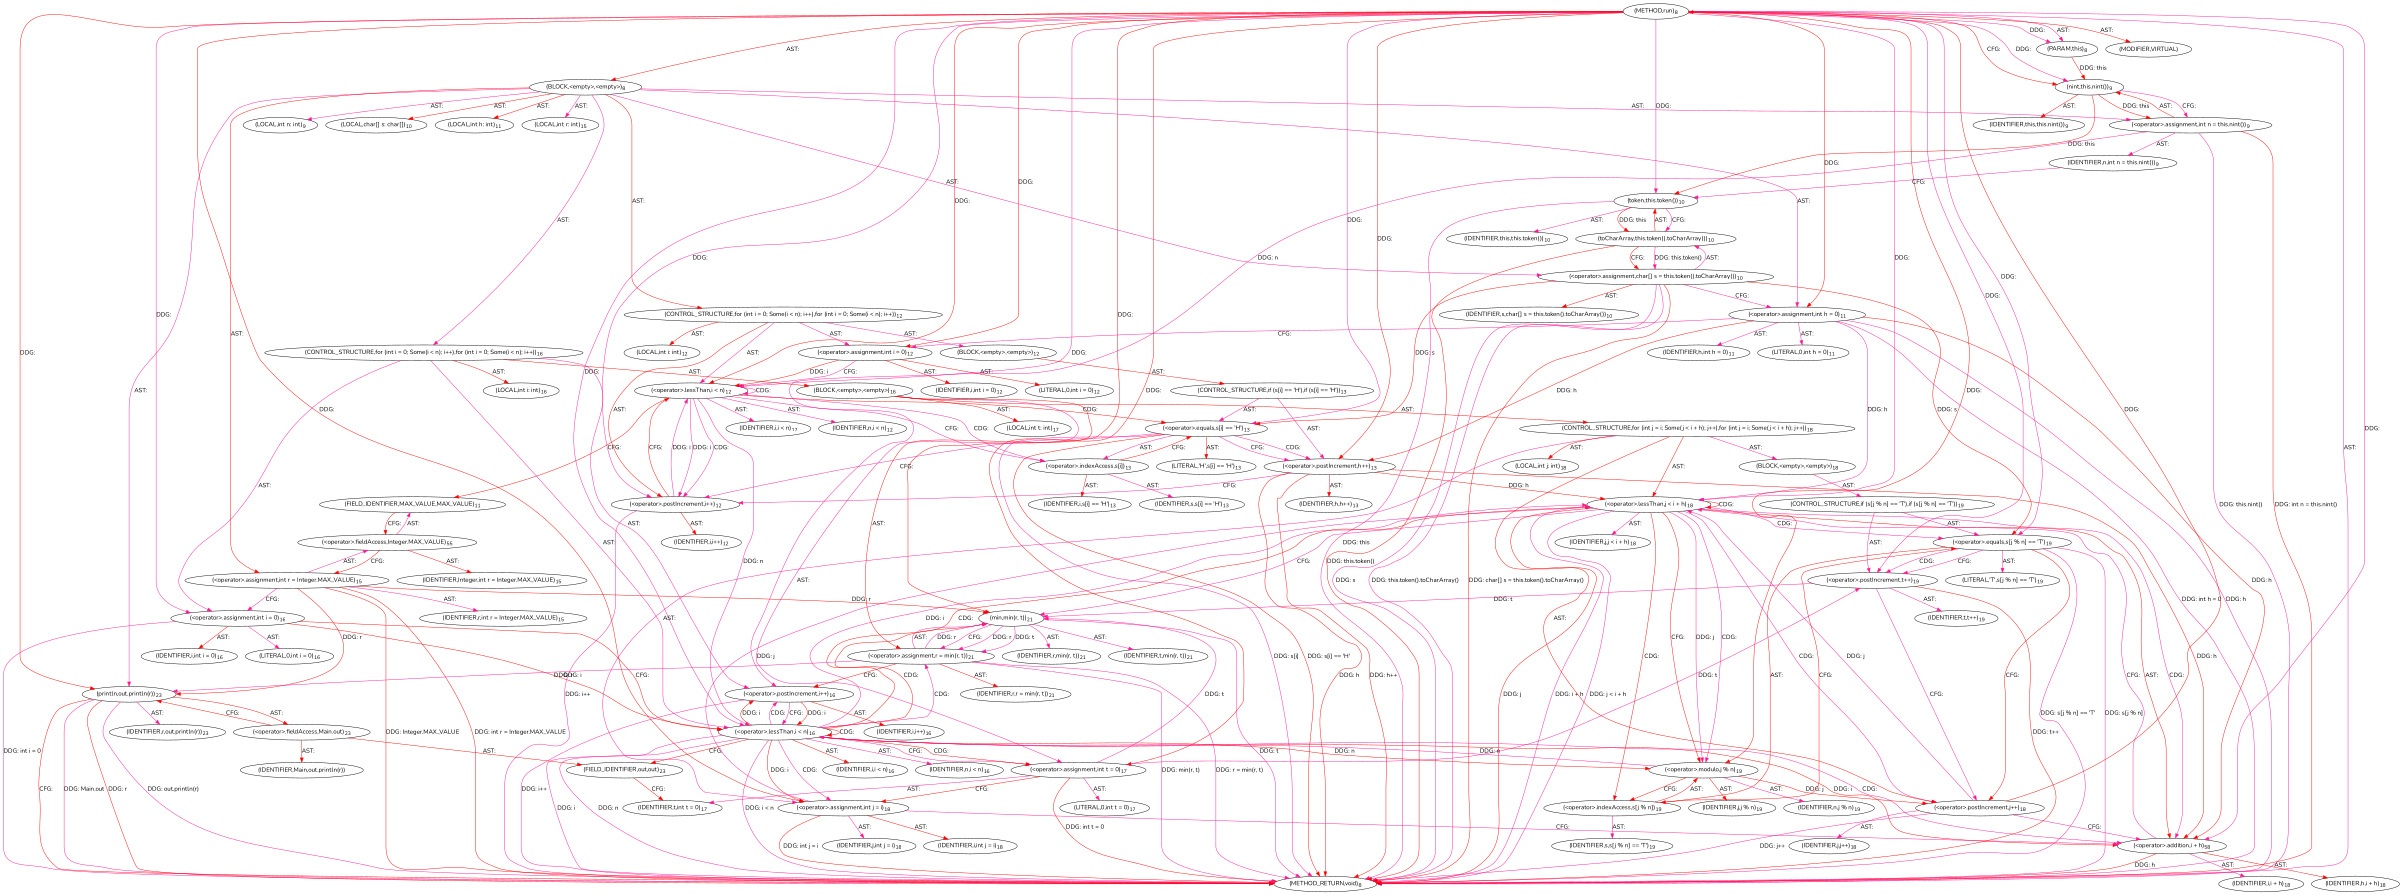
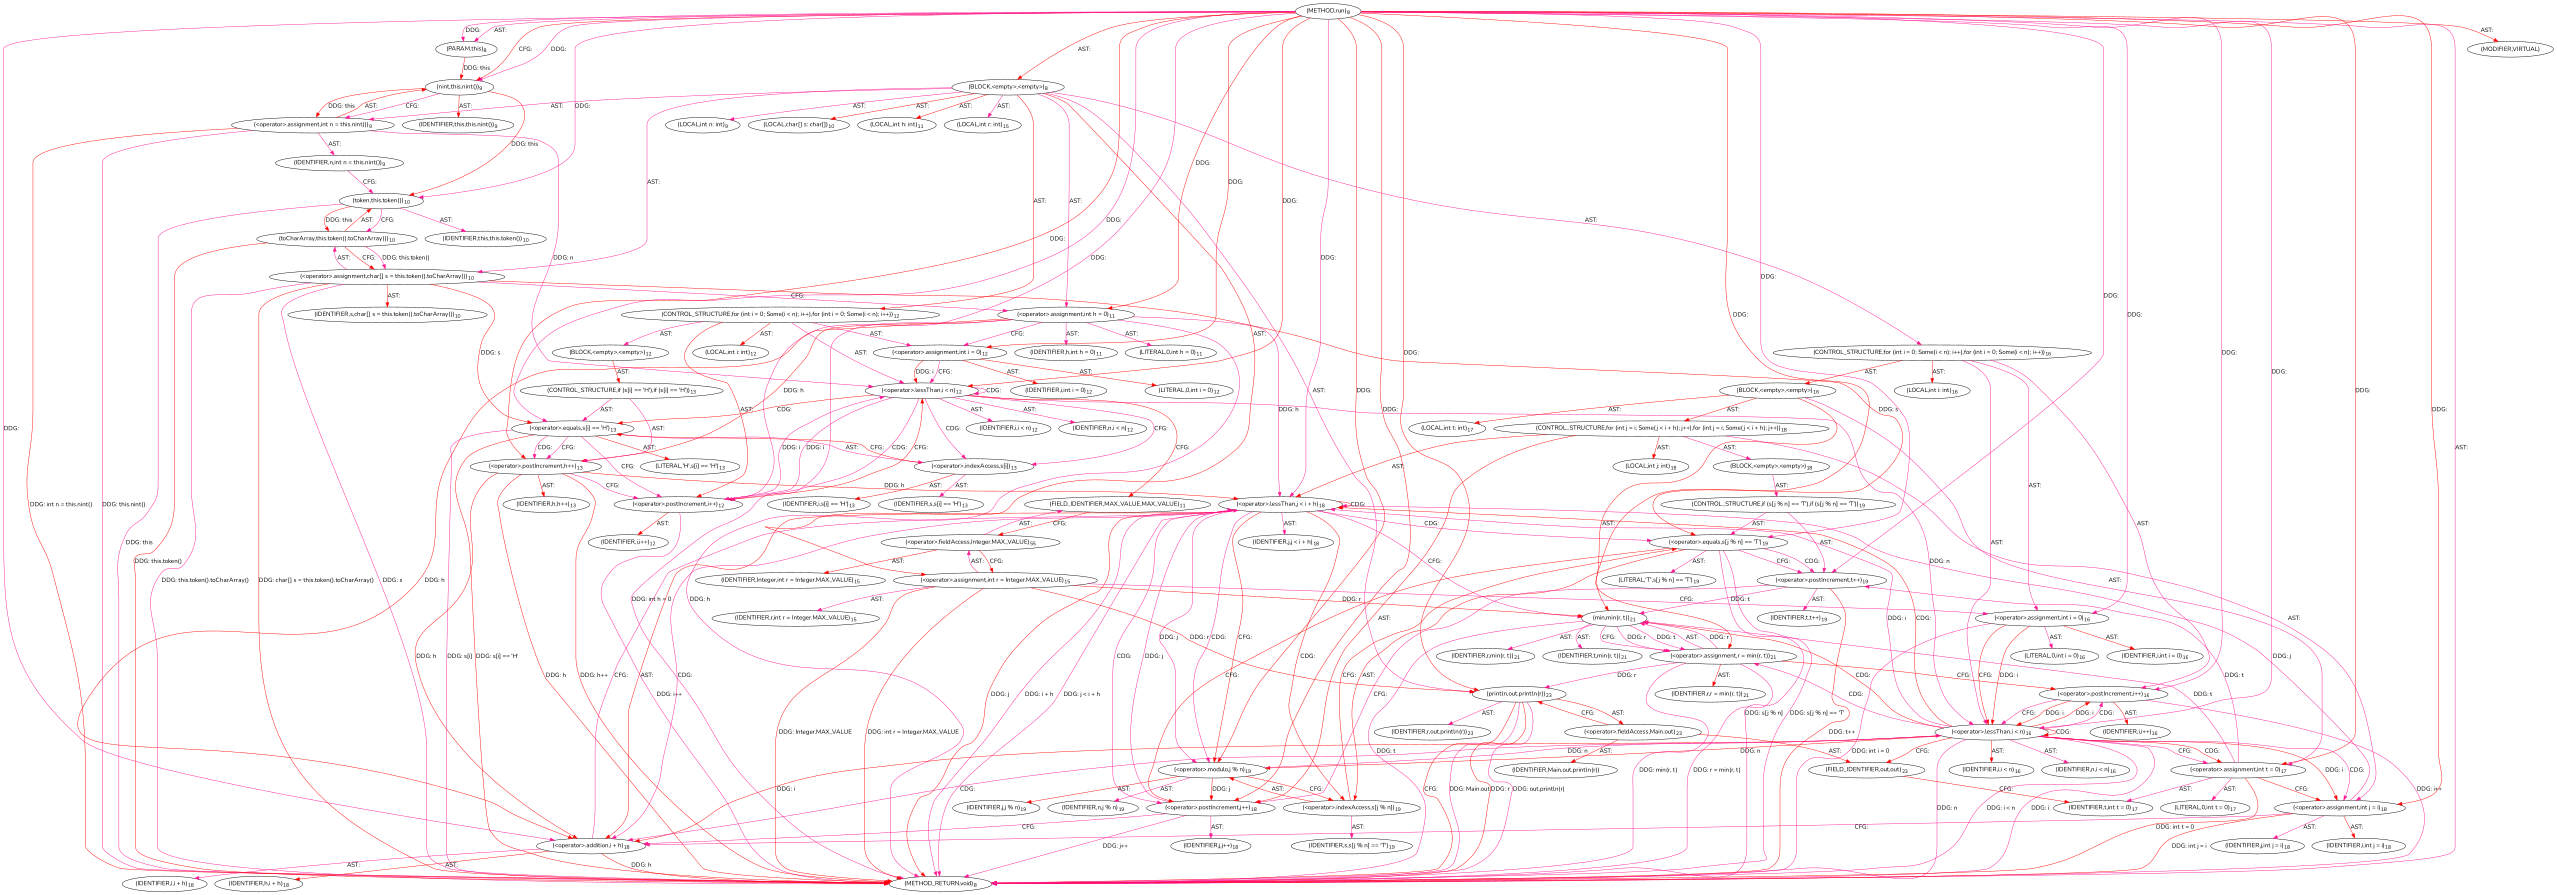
  digraph {
    fontname=Nunito
    node [fontname=Nunito]
    edge [color=deeppink fontname=Nunito]
    n1 [label=<(METHOD,run)<SUB>8</SUB>>]
    n2 [label=<(PARAM,this)<SUB>8</SUB>>]
    n3 [label=<(BLOCK,&lt;empty&gt;,&lt;empty&gt;)<SUB>8</SUB>>]
    n4 [label=<(nint,this.nint())<SUB>9</SUB>>]
    n5 [label=<(token,this.token())<SUB>10</SUB>>]
    n6 [label=<(&lt;operator&gt;.assignment,int h = 0)<SUB>11</SUB>>]
    n7 [label=<(&lt;operator&gt;.assignment,int i = 0)<SUB>12</SUB>>]
    n8 [label=<(&lt;operator&gt;.lessThan,i &lt; n)<SUB>12</SUB>>]
    n9 [label=<(&lt;operator&gt;.postIncrement,i++)<SUB>12</SUB>>]
    n10 [label=<(&lt;operator&gt;.equals,s[i] == 'H')<SUB>13</SUB>>]
    n11 [label=<(&lt;operator&gt;.postIncrement,h++)<SUB>13</SUB>>]
    n12 [label=<(&lt;operator&gt;.assignment,int i = 0)<SUB>16</SUB>>]
    n13 [label=<(&lt;operator&gt;.lessThan,i &lt; n)<SUB>16</SUB>>]
    n14 [label=<(&lt;operator&gt;.postIncrement,i++)<SUB>16</SUB>>]
    n15 [label=<(&lt;operator&gt;.assignment,int t = 0)<SUB>17</SUB>>]
    n16 [label=<(&lt;operator&gt;.assignment,int j = i)<SUB>18</SUB>>]
    n17 [label=<(&lt;operator&gt;.lessThan,j &lt; i + h)<SUB>18</SUB>>]
-   n18 [label=<(&lt;operator&gt;.addition,i + h)<SUB>58</SUB>>]
+   n18 [label=<(&lt;operator&gt;.addition,i + h)<SUB>18</SUB>>]
    n19 [label=<(&lt;operator&gt;.postIncrement,j++)<SUB>18</SUB>>]
    n20 [label=<(&lt;operator&gt;.equals,s[j % n] == 'T')<SUB>19</SUB>>]
    n21 [label=<(&lt;operator&gt;.modulo,j % n)<SUB>19</SUB>>]
    n22 [label=<(&lt;operator&gt;.postIncrement,t++)<SUB>19</SUB>>]
    n23 [label=<(min,min(r, t))<SUB>21</SUB>>]
    n24 [label=<(println,out.println(r))<SUB>23</SUB>>]
    n25 [label=<(MODIFIER,VIRTUAL)>]
    n26 [label=<(METHOD_RETURN,void)<SUB>8</SUB>>]
    n27 [label=<(LOCAL,int n: int)<SUB>9</SUB>>]
    n28 [label=<(&lt;operator&gt;.assignment,int n = this.nint())<SUB>9</SUB>>]
    n29 [label=<(LOCAL,char[] s: char[])<SUB>10</SUB>>]
    n30 [label=<(&lt;operator&gt;.assignment,char[] s = this.token().toCharArray())<SUB>10</SUB>>]
    n31 [label=<(LOCAL,int h: int)<SUB>11</SUB>>]
    n32 [label=<(CONTROL_STRUCTURE,for (int i = 0; Some(i &lt; n); i++),for (int i = 0; Some(i &lt; n); i++))<SUB>12</SUB>>]
    n33 [label=<(LOCAL,int r: int)<SUB>15</SUB>>]
    n34 [label=<(&lt;operator&gt;.assignment,int r = Integer.MAX_VALUE)<SUB>15</SUB>>]
    n35 [label=<(CONTROL_STRUCTURE,for (int i = 0; Some(i &lt; n); i++),for (int i = 0; Some(i &lt; n); i++))<SUB>16</SUB>>]
    n36 [label=<(IDENTIFIER,this,this.nint())<SUB>9</SUB>>]
    n37 [label=<(toCharArray,this.token().toCharArray())<SUB>10</SUB>>]
    n38 [label=<(IDENTIFIER,this,this.token())<SUB>10</SUB>>]
    n39 [label=<(IDENTIFIER,h,int h = 0)<SUB>11</SUB>>]
    n40 [label=<(LITERAL,0,int h = 0)<SUB>11</SUB>>]
    n41 [label=<(IDENTIFIER,i,int i = 0)<SUB>12</SUB>>]
    n42 [label=<(LITERAL,0,int i = 0)<SUB>12</SUB>>]
    n43 [label=<(IDENTIFIER,i,i &lt; n)<SUB>12</SUB>>]
    n44 [label=<(IDENTIFIER,n,i &lt; n)<SUB>12</SUB>>]
    n45 [label=<(&lt;operator&gt;.indexAccess,s[i])<SUB>13</SUB>>]
    n46 [label=<(FIELD_IDENTIFIER,MAX_VALUE,MAX_VALUE)<SUB>11</SUB>>]
    n47 [label=<(IDENTIFIER,i,i++)<SUB>12</SUB>>]
    n48 [label=<(LITERAL,'H',s[i] == 'H')<SUB>13</SUB>>]
    n49 [label=<(IDENTIFIER,h,h++)<SUB>13</SUB>>]
    n50 [label=<(IDENTIFIER,i,int i = 0)<SUB>16</SUB>>]
    n51 [label=<(LITERAL,0,int i = 0)<SUB>16</SUB>>]
    n52 [label=<(IDENTIFIER,i,i &lt; n)<SUB>16</SUB>>]
    n53 [label=<(IDENTIFIER,n,i &lt; n)<SUB>16</SUB>>]
    n54 [label=<(&lt;operator&gt;.assignment,r = min(r, t))<SUB>21</SUB>>]
    n55 [label=<(FIELD_IDENTIFIER,out,out)<SUB>23</SUB>>]
    n56 [label=<(IDENTIFIER,i,i++)<SUB>16</SUB>>]
    n57 [label=<(IDENTIFIER,t,int t = 0)<SUB>17</SUB>>]
    n58 [label=<(LITERAL,0,int t = 0)<SUB>17</SUB>>]
    n59 [label=<(IDENTIFIER,j,int j = i)<SUB>18</SUB>>]
    n60 [label=<(IDENTIFIER,i,int j = i)<SUB>18</SUB>>]
    n61 [label=<(IDENTIFIER,j,j &lt; i + h)<SUB>18</SUB>>]
    n62 [label=<(&lt;operator&gt;.indexAccess,s[j % n])<SUB>19</SUB>>]
    n63 [label=<(IDENTIFIER,i,i + h)<SUB>18</SUB>>]
    n64 [label=<(IDENTIFIER,h,i + h)<SUB>18</SUB>>]
    n65 [label=<(IDENTIFIER,j,j++)<SUB>18</SUB>>]
    n66 [label=<(LITERAL,'T',s[j % n] == 'T')<SUB>19</SUB>>]
    n67 [label=<(IDENTIFIER,j,j % n)<SUB>19</SUB>>]
    n68 [label=<(IDENTIFIER,n,j % n)<SUB>19</SUB>>]
    n69 [label=<(IDENTIFIER,t,t++)<SUB>19</SUB>>]
    n70 [label=<(IDENTIFIER,r,min(r, t))<SUB>21</SUB>>]
    n71 [label=<(IDENTIFIER,t,min(r, t))<SUB>21</SUB>>]
    n72 [label=<(&lt;operator&gt;.fieldAccess,Main.out)<SUB>23</SUB>>]
    n73 [label=<(IDENTIFIER,r,out.println(r))<SUB>23</SUB>>]
    n74 [label=<(IDENTIFIER,n,int n = this.nint())<SUB>9</SUB>>]
    n75 [label=<(IDENTIFIER,s,char[] s = this.token().toCharArray())<SUB>10</SUB>>]
    n76 [label=<(LOCAL,int i: int)<SUB>12</SUB>>]
    n77 [label=<(BLOCK,&lt;empty&gt;,&lt;empty&gt;)<SUB>12</SUB>>]
    n78 [label=<(IDENTIFIER,r,int r = Integer.MAX_VALUE)<SUB>15</SUB>>]
    n79 [label=<(&lt;operator&gt;.fieldAccess,Integer.MAX_VALUE)<SUB>55</SUB>>]
    n80 [label=<(LOCAL,int i: int)<SUB>16</SUB>>]
    n81 [label=<(BLOCK,&lt;empty&gt;,&lt;empty&gt;)<SUB>16</SUB>>]
    n82 [label=<(CONTROL_STRUCTURE,if (s[i] == 'H'),if (s[i] == 'H'))<SUB>13</SUB>>]
    n83 [label=<(IDENTIFIER,s,s[i] == 'H')<SUB>13</SUB>>]
    n84 [label=<(IDENTIFIER,i,s[i] == 'H')<SUB>13</SUB>>]
    n85 [label=<(IDENTIFIER,Integer,int r = Integer.MAX_VALUE)<SUB>15</SUB>>]
    n86 [label=<(LOCAL,int t: int)<SUB>17</SUB>>]
    n87 [label=<(CONTROL_STRUCTURE,for (int j = i; Some(j &lt; i + h); j++),for (int j = i; Some(j &lt; i + h); j++))<SUB>18</SUB>>]
    n88 [label=<(IDENTIFIER,r,r = min(r, t))<SUB>21</SUB>>]
    n89 [label=<(LOCAL,int j: int)<SUB>18</SUB>>]
    n90 [label=<(BLOCK,&lt;empty&gt;,&lt;empty&gt;)<SUB>18</SUB>>]
    n91 [label=<(CONTROL_STRUCTURE,if (s[j % n] == 'T'),if (s[j % n] == 'T'))<SUB>19</SUB>>]
    n92 [label=<(IDENTIFIER,s,s[j % n] == 'T')<SUB>19</SUB>>]
    n93 [label=<(IDENTIFIER,Main,out.println(r))>]
    n1 -> n2 [label="AST: "]
    n1 -> n2 [label="DDG: "]
    n1 -> n3 [color=red label="AST: "]
    n1 -> n4 [color=red label="CFG: "]
    n1 -> n4 [label="DDG: "]
    n1 -> n5 [label="DDG: "]
    n1 -> n6 [color=red label="DDG: "]
    n1 -> n7 [color=red label="DDG: "]
    n1 -> n8 [color=red label="DDG: "]
    n1 -> n9 [label="DDG: "]
    n1 -> n10 [label="DDG: "]
    n1 -> n11 [color=red label="DDG: "]
    n1 -> n12 [label="DDG: "]
    n1 -> n13 [label="DDG: "]
    n1 -> n14 [label="DDG: "]
    n1 -> n15 [color=red label="DDG: "]
    n1 -> n16 [color=red label="DDG: "]
    n1 -> n17 [label="DDG: "]
    n1 -> n18 [label="DDG: "]
-   n19 -> n1 [color=red label="DDG: "]
+   n1 -> n19 [color=red label="DDG: "]
    n1 -> n20 [label="DDG: "]
    n1 -> n21 [color=red label="DDG: "]
    n1 -> n22 [label="DDG: "]
    n1 -> n23 [color=red label="DDG: "]
    n1 -> n24 [color=red label="DDG: "]
    n1 -> n25 [color=red label="AST: "]
    n1 -> n26 [label="AST: "]
    n2 -> n4 [color=red label="DDG: this"]
    n3 -> n6 [label="AST: "]
    n3 -> n24 [label="AST: "]
    n3 -> n27 [label="AST: "]
    n3 -> n28 [label="AST: "]
    n3 -> n29 [color=red label="AST: "]
    n3 -> n30 [label="AST: "]
    n3 -> n31 [color=red label="AST: "]
    n3 -> n32 [color=red label="AST: "]
    n3 -> n33 [label="AST: "]
    n3 -> n34 [color=red label="AST: "]
    n3 -> n35 [label="AST: "]
    n4 -> n5 [color=red label="DDG: this"]
    n4 -> n28 [label="CFG: "]
    n4 -> n28 [color=red label="DDG: this"]
    n4 -> n36 [color=red label="AST: "]
    n5 -> n26 [label="DDG: this"]
    n5 -> n37 [label="CFG: "]
    n5 -> n37 [color=red label="DDG: this"]
    n5 -> n38 [label="AST: "]
    n6 -> n7 [label="CFG: "]
    n6 -> n11 [color=red label="DDG: h"]
    n6 -> n17 [label="DDG: h"]
    n6 -> n18 [color=red label="DDG: h"]
    n6 -> n26 [label="DDG: h"]
    n6 -> n26 [label="DDG: int h = 0"]
    n6 -> n39 [label="AST: "]
    n6 -> n40 [label="AST: "]
    n7 -> n8 [label="CFG: "]
    n7 -> n8 [color=red label="DDG: i"]
    n7 -> n41 [color=red label="AST: "]
    n7 -> n42 [color=red label="AST: "]
    n8 -> n8 [label="CDG: "]
    n8 -> n9 [label="DDG: i"]
    n8 -> n9 [label="CDG: "]
    n8 -> n10 [color=red label="CDG: "]
    n8 -> n13 [label="DDG: n"]
    n8 -> n43 [label="AST: "]
    n8 -> n44 [label="AST: "]
    n8 -> n45 [label="CFG: "]
    n8 -> n45 [label="CDG: "]
    n8 -> n46 [color=red label="CFG: "]
    n9 -> n8 [color=red label="CFG: "]
    n9 -> n8 [label="DDG: i"]
    n9 -> n26 [label="DDG: i++"]
    n9 -> n47 [color=red label="AST: "]
    n10 -> n9 [label="CFG: "]
    n10 -> n11 [label="CFG: "]
    n10 -> n11 [label="CDG: "]
    n10 -> n26 [label="DDG: s[i]"]
    n10 -> n26 [color=red label="DDG: s[i] == 'H'"]
    n10 -> n45 [label="AST: "]
    n10 -> n48 [color=red label="AST: "]
    n11 -> n9 [label="CFG: "]
    n11 -> n17 [color=red label="DDG: h"]
    n11 -> n18 [color=red label="DDG: h"]
    n11 -> n26 [color=red label="DDG: h"]
    n11 -> n26 [color=red label="DDG: h++"]
    n11 -> n49 [color=red label="AST: "]
    n12 -> n13 [color=red label="CFG: "]
    n12 -> n13 [color=red label="DDG: i"]
    n12 -> n26 [label="DDG: int i = 0"]
    n12 -> n50 [color=red label="AST: "]
    n12 -> n51 [label="AST: "]
    n13 -> n13 [color=red label="CDG: "]
    n13 -> n14 [color=red label="DDG: i"]
    n13 -> n14 [label="CDG: "]
    n13 -> n15 [label="CFG: "]
    n13 -> n15 [color=red label="CDG: "]
    n13 -> n16 [color=red label="DDG: i"]
    n13 -> n16 [label="CDG: "]
    n13 -> n17 [label="DDG: i"]
    n13 -> n17 [color=red label="CDG: "]
    n13 -> n18 [color=red label="DDG: i"]
    n13 -> n18 [label="CDG: "]
    n13 -> n21 [color=red label="DDG: n"]
    n13 -> n23 [color=red label="CDG: "]
    n13 -> n26 [label="DDG: i"]
    n13 -> n26 [label="DDG: n"]
    n13 -> n26 [label="DDG: i &lt; n"]
    n13 -> n52 [color=red label="AST: "]
    n13 -> n53 [label="AST: "]
    n13 -> n54 [label="CDG: "]
    n13 -> n55 [color=red label="CFG: "]
    n14 -> n13 [label="CFG: "]
    n14 -> n13 [color=red label="DDG: i"]
    n14 -> n26 [label="DDG: i++"]
    n14 -> n56 [color=red label="AST: "]
    n15 -> n16 [color=red label="CFG: "]
    n15 -> n22 [label="DDG: t"]
    n15 -> n23 [label="DDG: t"]
    n15 -> n26 [color=red label="DDG: int t = 0"]
    n15 -> n57 [label="AST: "]
    n15 -> n58 [label="AST: "]
    n16 -> n17 [label="DDG: j"]
    n16 -> n18 [label="CFG: "]
    n16 -> n26 [color=red label="DDG: int j = i"]
    n16 -> n59 [label="AST: "]
    n16 -> n60 [color=red label="AST: "]
    n17 -> n17 [color=red label="CDG: "]
    n17 -> n18 [color=red label="AST: "]
    n17 -> n18 [label="CDG: "]
    n17 -> n19 [label="CDG: "]
    n17 -> n20 [label="CDG: "]
    n17 -> n21 [color=red label="CFG: "]
    n17 -> n21 [label="DDG: j"]
    n17 -> n21 [label="CDG: "]
    n17 -> n23 [label="CFG: "]
    n17 -> n26 [color=red label="DDG: j"]
    n17 -> n26 [label="DDG: i + h"]
    n17 -> n26 [label="DDG: j &lt; i + h"]
    n17 -> n61 [label="AST: "]
    n17 -> n62 [color=red label="CDG: "]
    n18 -> n17 [label="CFG: "]
    n18 -> n26 [color=red label="DDG: h"]
    n18 -> n63 [label="AST: "]
    n18 -> n64 [color=red label="AST: "]
    n19 -> n17 [label="DDG: j"]
    n19 -> n18 [label="CFG: "]
    n19 -> n26 [label="DDG: j++"]
    n19 -> n65 [label="AST: "]
    n20 -> n19 [color=red label="CFG: "]
    n20 -> n22 [label="CFG: "]
    n20 -> n22 [label="CDG: "]
    n20 -> n26 [label="DDG: s[j % n]"]
    n20 -> n26 [label="DDG: s[j % n] == 'T'"]
    n20 -> n62 [color=red label="AST: "]
    n20 -> n66 [label="AST: "]
    n21 -> n13 [label="DDG: n"]
    n21 -> n19 [color=red label="DDG: j"]
    n21 -> n62 [color=red label="CFG: "]
    n21 -> n67 [color=red label="AST: "]
    n21 -> n68 [label="AST: "]
    n22 -> n19 [label="CFG: "]
    n22 -> n23 [label="DDG: t"]
    n22 -> n26 [color=red label="DDG: t++"]
    n22 -> n69 [label="AST: "]
    n23 -> n26 [label="DDG: t"]
    n23 -> n54 [label="CFG: "]
    n23 -> n54 [label="DDG: r"]
    n23 -> n54 [label="DDG: t"]
    n23 -> n70 [label="AST: "]
    n23 -> n71 [label="AST: "]
    n24 -> n26 [color=red label="CFG: "]
    n24 -> n26 [label="DDG: Main.out"]
    n24 -> n26 [color=red label="DDG: r"]
    n24 -> n26 [label="DDG: out.println(r)"]
    n24 -> n72 [color=red label="AST: "]
    n24 -> n73 [label="AST: "]
    n28 -> n4 [color=red label="AST: "]
    n28 -> n8 [label="DDG: n"]
    n28 -> n26 [label="DDG: this.nint()"]
    n28 -> n26 [color=red label="DDG: int n = this.nint()"]
    n28 -> n74 [label="AST: "]
    n30 -> n6 [label="CFG: "]
    n30 -> n10 [color=red label="DDG: s"]
    n30 -> n20 [color=red label="DDG: s"]
    n30 -> n26 [label="DDG: s"]
    n30 -> n26 [label="DDG: this.token().toCharArray()"]
    n30 -> n26 [color=red label="DDG: char[] s = this.token().toCharArray()"]
    n30 -> n37 [label="AST: "]
    n30 -> n75 [color=red label="AST: "]
    n32 -> n7 [label="AST: "]
    n32 -> n8 [label="AST: "]
    n32 -> n9 [color=red label="AST: "]
    n32 -> n76 [color=red label="AST: "]
    n32 -> n77 [label="AST: "]
    n34 -> n12 [label="CFG: "]
    n34 -> n23 [color=red label="DDG: r"]
    n34 -> n24 [color=red label="DDG: r"]
    n34 -> n26 [color=red label="DDG: Integer.MAX_VALUE"]
    n34 -> n26 [color=red label="DDG: int r = Integer.MAX_VALUE"]
    n34 -> n78 [label="AST: "]
    n34 -> n79 [label="AST: "]
    n35 -> n12 [label="AST: "]
    n35 -> n13 [label="AST: "]
    n35 -> n14 [label="AST: "]
    n35 -> n80 [color=red label="AST: "]
    n35 -> n81 [color=red label="AST: "]
    n37 -> n5 [color=red label="AST: "]
    n37 -> n26 [color=red label="DDG: this.token()"]
    n37 -> n30 [color=red label="CFG: "]
    n37 -> n30 [label="DDG: this.token()"]
    n45 -> n10 [color=red label="CFG: "]
    n45 -> n83 [label="AST: "]
    n45 -> n84 [color=red label="AST: "]
    n46 -> n79 [color=red label="CFG: "]
    n54 -> n14 [color=red label="CFG: "]
    n54 -> n23 [label="AST: "]
    n54 -> n23 [label="DDG: r"]
    n54 -> n24 [label="DDG: r"]
    n54 -> n26 [label="DDG: min(r, t)"]
    n54 -> n26 [label="DDG: r = min(r, t)"]
    n54 -> n88 [color=red label="AST: "]
    n55 -> n57 [color=red label="CFG: "]
    n62 -> n20 [color=red label="CFG: "]
    n62 -> n21 [color=red label="AST: "]
    n62 -> n92 [label="AST: "]
    n72 -> n24 [color=red label="CFG: "]
    n72 -> n55 [color=red label="AST: "]
    n72 -> n93 [color=red label="AST: "]
    n74 -> n5 [label="CFG: "]
    n77 -> n82 [color=red label="AST: "]
    n79 -> n34 [color=red label="CFG: "]
    n79 -> n46 [label="AST: "]
    n79 -> n85 [color=red label="AST: "]
    n81 -> n15 [label="AST: "]
    n81 -> n54 [color=red label="AST: "]
    n81 -> n86 [color=red label="AST: "]
    n81 -> n87 [color=red label="AST: "]
    n82 -> n10 [label="AST: "]
    n82 -> n11 [label="AST: "]
    n87 -> n16 [label="AST: "]
    n87 -> n17 [color=red label="AST: "]
    n87 -> n19 [color=red label="AST: "]
    n87 -> n89 [color=red label="AST: "]
    n87 -> n90 [label="AST: "]
    n90 -> n91 [label="AST: "]
    n91 -> n20 [label="AST: "]
    n91 -> n22 [label="AST: "]
  }
